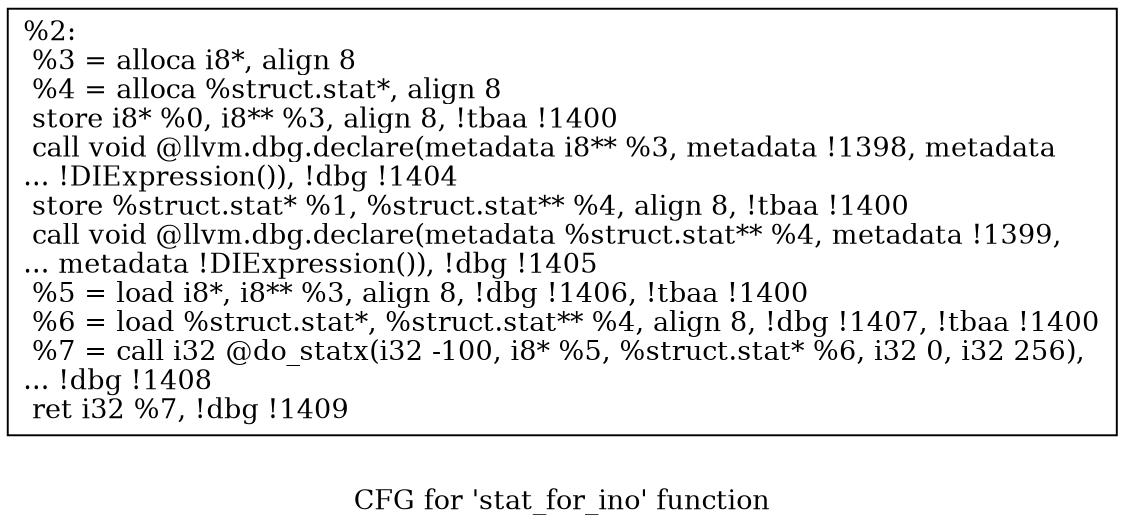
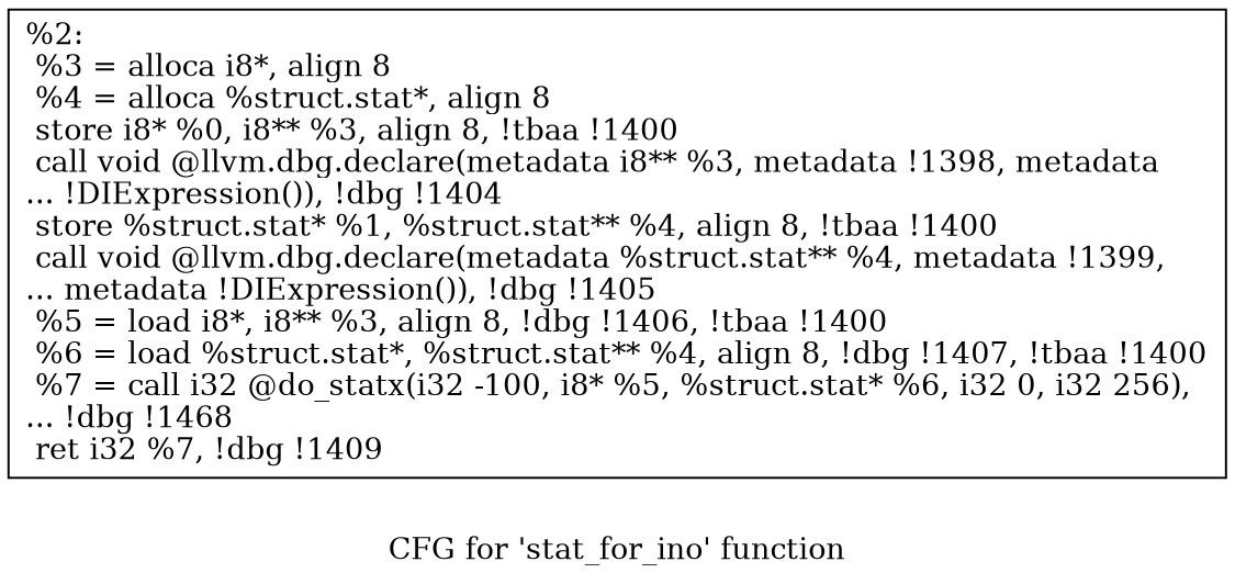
  digraph {
    label="CFG for 'stat_for_ino' function"
-   n1 [label="{%2:\l  %3 = alloca i8*, align 8\l  %4 = alloca %struct.stat*, align 8\l  store i8* %0, i8** %3, align 8, !tbaa !1400\l  call void @llvm.dbg.declare(metadata i8** %3, metadata !1398, metadata\l... !DIExpression()), !dbg !1404\l  store %struct.stat* %1, %struct.stat** %4, align 8, !tbaa !1400\l  call void @llvm.dbg.declare(metadata %struct.stat** %4, metadata !1399,\l... metadata !DIExpression()), !dbg !1405\l  %5 = load i8*, i8** %3, align 8, !dbg !1406, !tbaa !1400\l  %6 = load %struct.stat*, %struct.stat** %4, align 8, !dbg !1407, !tbaa !1400\l  %7 = call i32 @do_statx(i32 -100, i8* %5, %struct.stat* %6, i32 0, i32 256),\l... !dbg !1408\l  ret i32 %7, !dbg !1409\l}" shape=record]
+   n1 [label="{%2:\l  %3 = alloca i8*, align 8\l  %4 = alloca %struct.stat*, align 8\l  store i8* %0, i8** %3, align 8, !tbaa !1400\l  call void @llvm.dbg.declare(metadata i8** %3, metadata !1398, metadata\l... !DIExpression()), !dbg !1404\l  store %struct.stat* %1, %struct.stat** %4, align 8, !tbaa !1400\l  call void @llvm.dbg.declare(metadata %struct.stat** %4, metadata !1399,\l... metadata !DIExpression()), !dbg !1405\l  %5 = load i8*, i8** %3, align 8, !dbg !1406, !tbaa !1400\l  %6 = load %struct.stat*, %struct.stat** %4, align 8, !dbg !1407, !tbaa !1400\l  %7 = call i32 @do_statx(i32 -100, i8* %5, %struct.stat* %6, i32 0, i32 256),\l... !dbg !1468\l  ret i32 %7, !dbg !1409\l}" shape=record]
  }
